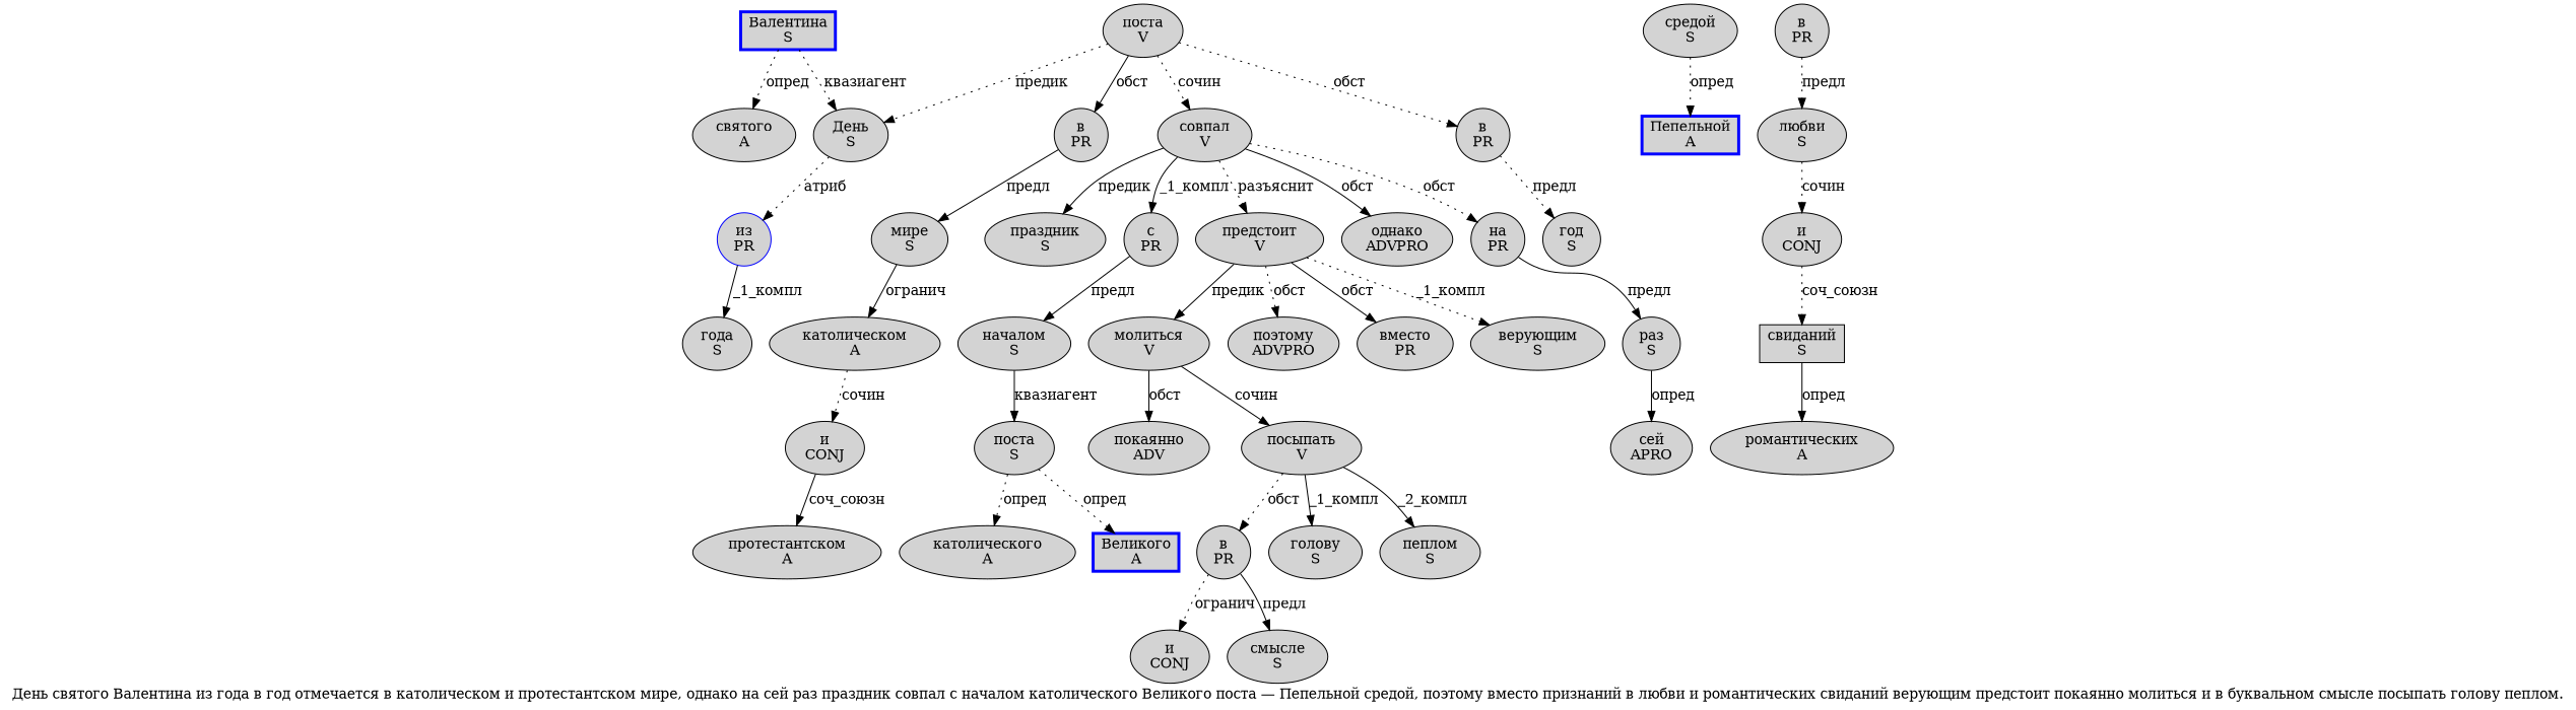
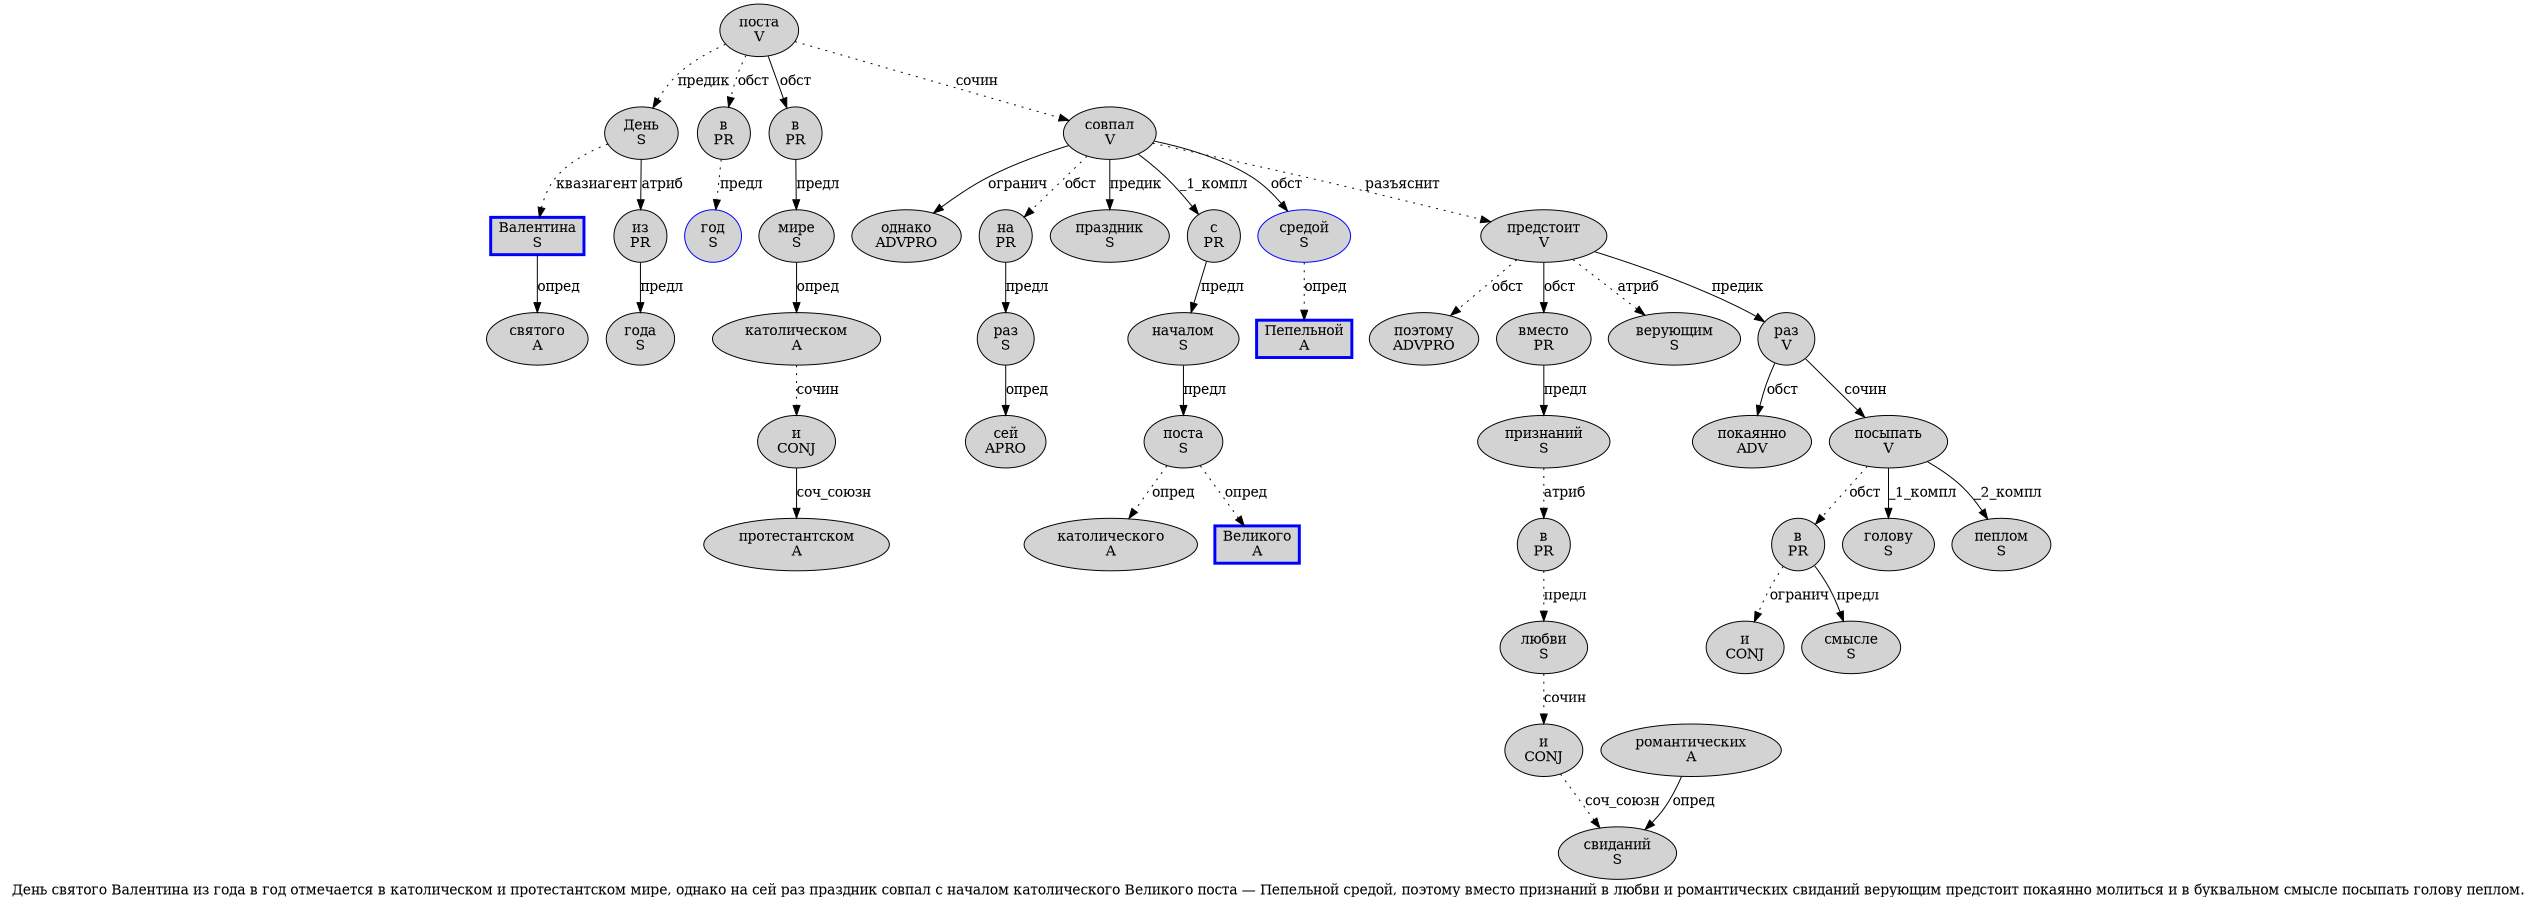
  digraph {
    label="День святого Валентина из года в год отмечается в католическом и протестантском мире, однако на сей раз праздник совпал с началом католического Великого поста — Пепельной средой, поэтому вместо признаний в любви и романтических свиданий верующим предстоит покаянно молиться и в буквальном смысле посыпать голову пеплом."
    node [fillcolor=lightgray penwidth=1 shape=ellipse style=filled]
    edge [style=solid]
    n1 [label="День\nS"]
    n2 [color=blue label="Валентина\nS" penwidth=3 shape=box]
-   n3 [label="из\nPR" color=blue]
+   n3 [label="из\nPR"]
    n4 [label="святого\nA"]
    n5 [label="года\nS"]
    n6 [label="в\nPR"]
-   n7 [label="год\nS"]
+   n7 [label="год\nS" color=blue]
    n8 [label="поста\nV"]
    n9 [label="в\nPR"]
    n10 [label="совпал\nV"]
    n11 [label="мире\nS"]
    n12 [label="однако\nADVPRO"]
    n13 [label="на\nPR"]
    n14 [label="праздник\nS"]
    n15 [label="с\nPR"]
-   n16 [label="средой\nS"]
+   n16 [label="средой\nS" color=blue]
    n17 [label="предстоит\nV"]
    n18 [label="католическом\nA"]
    n19 [label="и\nCONJ"]
    n20 [label="протестантском\nA"]
    n21 [label="раз\nS"]
    n22 [label="сей\nAPRO"]
    n23 [label="началом\nS"]
    n24 [color=blue label="Пепельной\nA" penwidth=3 shape=box]
    n25 [label="поэтому\nADVPRO"]
    n26 [label="вместо\nPR"]
    n27 [label="верующим\nS"]
-   n28 [label="молиться\nV"]
+   n28 [label="раз\nV"]
    n29 [label="поста\nS"]
    n30 [label="католического\nA"]
    n31 [color=blue label="Великого\nA" penwidth=3 shape=box]
+   n32 [label="признаний\nS"]
    n33 [label="в\nPR"]
    n34 [label="любви\nS"]
    n35 [label="и\nCONJ"]
-   n36 [label="свиданий\nS" shape=box]
+   n36 [label="свиданий\nS"]
    n37 [label="романтических\nA"]
    n38 [label="покаянно\nADV"]
    n39 [label="посыпать\nV"]
    n40 [label="в\nPR"]
    n41 [label="голову\nS"]
    n42 [label="пеплом\nS"]
    n43 [label="и\nCONJ"]
    n44 [label="смысле\nS"]
-   n2 -> n1 [label="квазиагент" style=dotted]
-   n1 -> n3 [label="атриб" style=dotted]
-   n2 -> n4 [label="опред" style=dotted]
-   n3 -> n5 [label="_1_компл"]
+   n1 -> n2 [label="квазиагент" style=dotted]
+   n1 -> n3 [label="атриб"]
+   n2 -> n4 [label="опред"]
+   n3 -> n5 [label="предл"]
    n6 -> n7 [label="предл" style=dotted]
    n8 -> n1 [label="предик" style=dotted]
    n8 -> n6 [label="обст" style=dotted]
    n8 -> n9 [label="обст"]
    n8 -> n10 [label="сочин" style=dotted]
    n9 -> n11 [label="предл"]
-   n10 -> n12 [label="обст"]
+   n10 -> n12 [label="огранич"]
    n10 -> n13 [label="обст" style=dotted]
    n10 -> n14 [label="предик"]
    n10 -> n15 [label="_1_компл"]
+   n10 -> n16 [label="обст"]
    n10 -> n17 [label="разъяснит" style=dotted]
-   n11 -> n18 [label="огранич"]
+   n11 -> n18 [label="опред"]
    n13 -> n21 [label="предл"]
    n15 -> n23 [label="предл"]
    n16 -> n24 [label="опред" style=dotted]
    n17 -> n25 [label="обст" style=dotted]
    n17 -> n26 [label="обст"]
-   n17 -> n27 [label="_1_компл" style=dotted]
+   n17 -> n27 [label="атриб" style=dotted]
    n17 -> n28 [label="предик"]
    n18 -> n19 [label="сочин" style=dotted]
    n19 -> n20 [label="соч_союзн"]
    n21 -> n22 [label="опред"]
-   n23 -> n29 [label="квазиагент"]
+   n23 -> n29 [label="предл"]
+   n26 -> n32 [label="предл"]
    n28 -> n38 [label="обст"]
    n28 -> n39 [label="сочин"]
    n29 -> n30 [label="опред" style=dotted]
    n29 -> n31 [label="опред" style=dotted]
+   n32 -> n33 [label="атриб" style=dotted]
    n33 -> n34 [label="предл" style=dotted]
    n34 -> n35 [label="сочин" style=dotted]
    n35 -> n36 [label="соч_союзн" style=dotted]
-   n36 -> n37 [label="опред"]
+   n37 -> n36 [label="опред"]
    n39 -> n40 [label="обст" style=dotted]
    n39 -> n41 [label="_1_компл"]
    n39 -> n42 [label="_2_компл"]
    n40 -> n43 [label="огранич" style=dotted]
    n40 -> n44 [label="предл"]
  }
